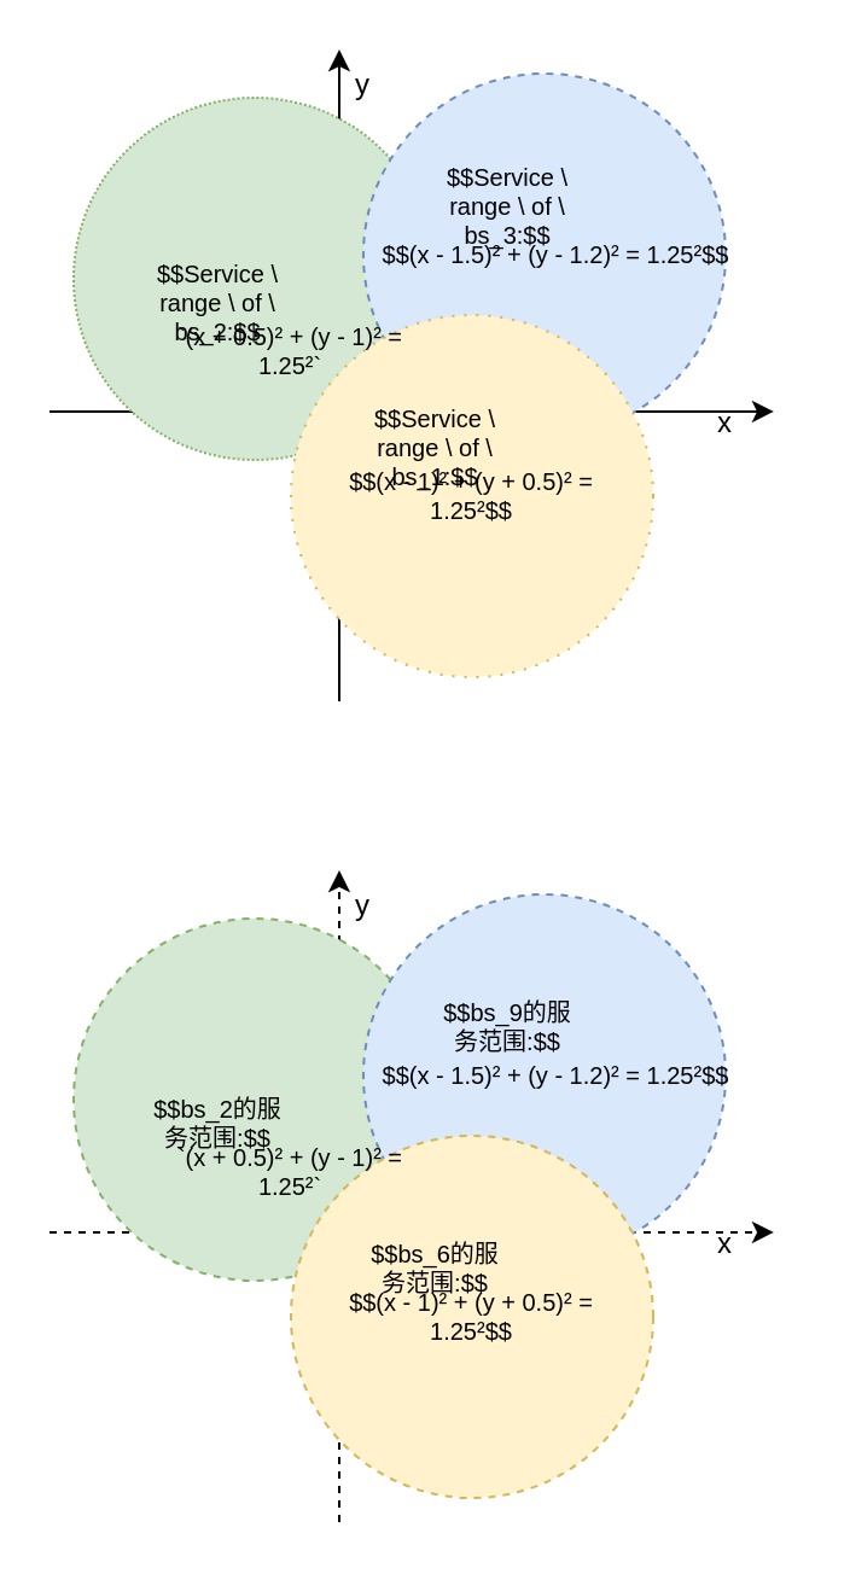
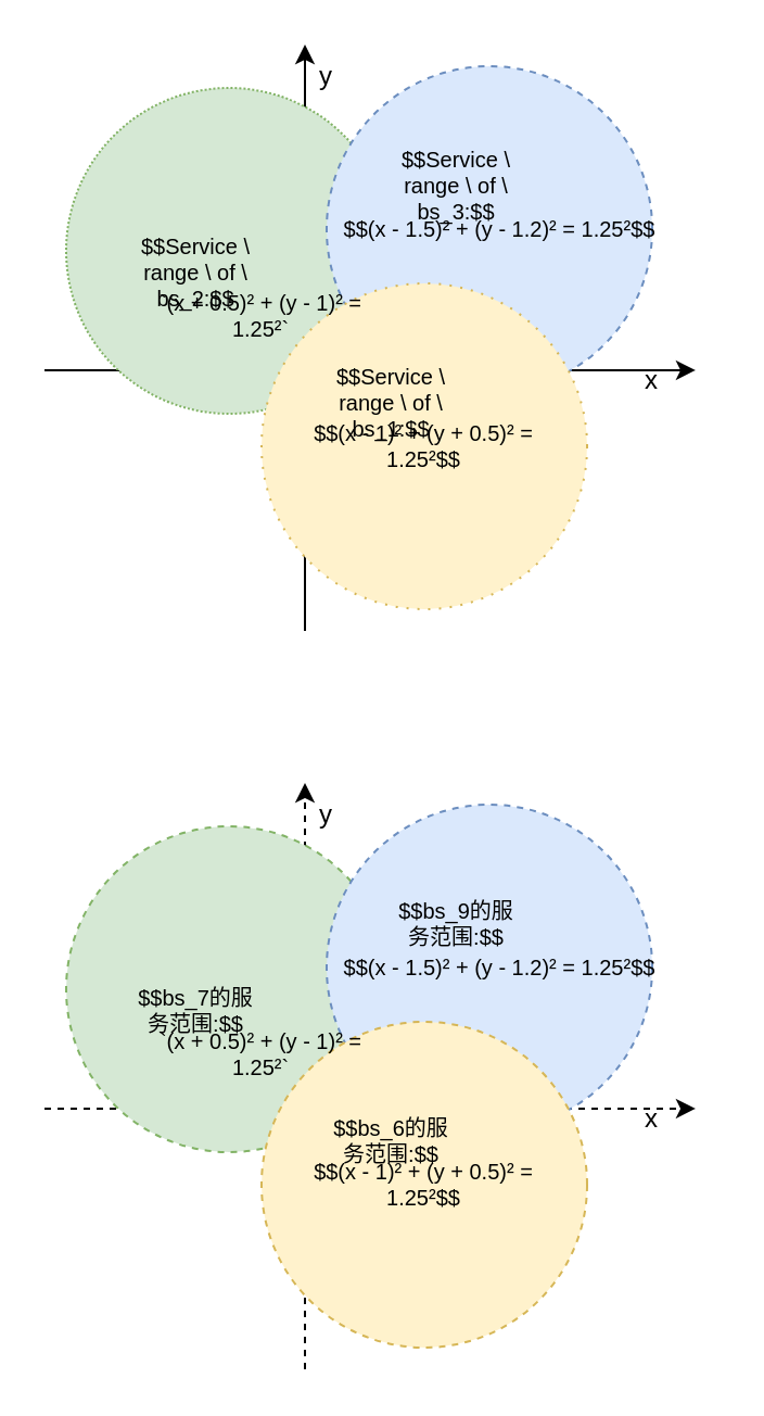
  <mxCell id="0" />
  <mxCell id="1" parent="0" />
  <mxCell id="2" value="" style="endArrow=classic;html=1;rounded=0;" parent="1" edge="1"><mxGeometry width="50" height="50" relative="1" as="geometry"><mxPoint x="140" y="290" as="sourcePoint" /><mxPoint x="140" y="20" as="targetPoint" /></mxGeometry></mxCell>
  <mxCell id="3" value="" style="endArrow=classic;html=1;rounded=0;entryX=0.833;entryY=0.333;entryDx=0;entryDy=0;entryPerimeter=0;" parent="1" target="7" edge="1"><mxGeometry width="50" height="50" relative="1" as="geometry"><mxPoint x="20" y="170" as="sourcePoint" /><mxPoint x="360" y="170" as="targetPoint" /></mxGeometry></mxCell>
  <mxCell id="4" value="" style="ellipse;whiteSpace=wrap;html=1;aspect=fixed;dashed=1;dashPattern=1 1;fillColor=#d5e8d4;strokeColor=#82b366;" parent="1" vertex="1"><mxGeometry x="30" y="40" width="150" height="150" as="geometry" /></mxCell>
  <mxCell id="5" value="" style="ellipse;whiteSpace=wrap;html=1;aspect=fixed;dashed=1;fillColor=#dae8fc;strokeColor=#6c8ebf;" parent="1" vertex="1"><mxGeometry x="150" y="30" width="150" height="150" as="geometry" /></mxCell>
  <mxCell id="6" value="" style="ellipse;whiteSpace=wrap;html=1;aspect=fixed;dashed=1;dashPattern=1 4;fillColor=#fff2cc;strokeColor=#d6b656;" parent="1" vertex="1"><mxGeometry x="120" y="130" width="150" height="150" as="geometry" /></mxCell>
  <mxCell id="7" value="x" style="text;html=1;strokeColor=none;fillColor=none;align=center;verticalAlign=middle;whiteSpace=wrap;rounded=0;dashed=1;dashPattern=1 4;" parent="1" vertex="1"><mxGeometry x="270" y="160" width="60" height="30" as="geometry" /></mxCell>
  <mxCell id="8" value="y" style="text;html=1;strokeColor=none;fillColor=none;align=center;verticalAlign=middle;whiteSpace=wrap;rounded=0;dashed=1;dashPattern=1 4;" parent="1" vertex="1"><mxGeometry x="120" y="20" width="60" height="30" as="geometry" /></mxCell>
  <mxCell id="9" value="&lt;font style=&quot;font-size: 10px&quot;&gt;$$(x - 1.5)² + (y - 1.2)² = 1.25²$$&lt;/font&gt;" style="text;html=1;strokeColor=none;fillColor=none;align=center;verticalAlign=middle;whiteSpace=wrap;rounded=0;dashed=1;dashPattern=1 4;" parent="1" vertex="1"><mxGeometry x="150" y="90" width="160" height="30" as="geometry" /></mxCell>
  <mxCell id="10" value="`(x + 0.5)² + (y - 1)² = 1.25²`" style="text;html=1;strokeColor=none;fillColor=none;align=center;verticalAlign=middle;whiteSpace=wrap;rounded=0;dashed=1;dashPattern=1 4;fontSize=10;" parent="1" vertex="1"><mxGeometry x="60" y="130" width="120" height="30" as="geometry" /></mxCell>
  <mxCell id="11" value="$$(x - 1)² + (y + 0.5)² = 1.25²$$" style="text;html=1;strokeColor=none;fillColor=none;align=center;verticalAlign=middle;whiteSpace=wrap;rounded=0;dashed=1;dashPattern=1 4;fontSize=10;" parent="1" vertex="1"><mxGeometry x="132" y="190" width="126" height="30" as="geometry" /></mxCell>
  <mxCell id="12" value="$$Service \ range \ of \ bs_2:$$" style="text;html=1;strokeColor=none;fillColor=none;align=center;verticalAlign=middle;whiteSpace=wrap;rounded=0;dashed=1;dashPattern=1 4;fontSize=10;" parent="1" vertex="1"><mxGeometry x="60" y="110" width="60" height="30" as="geometry" /></mxCell>
  <mxCell id="13" value="$$Service \ range \ of \ bs_3:$$" style="text;html=1;strokeColor=none;fillColor=none;align=center;verticalAlign=middle;whiteSpace=wrap;rounded=0;dashed=1;dashPattern=1 4;fontSize=10;" parent="1" vertex="1"><mxGeometry x="180" y="70" width="60" height="30" as="geometry" /></mxCell>
  <mxCell id="14" value="$$Service \ range \ of \ bs_1:$$" style="text;html=1;strokeColor=none;fillColor=none;align=center;verticalAlign=middle;whiteSpace=wrap;rounded=0;dashed=1;dashPattern=1 4;fontSize=10;" parent="1" vertex="1"><mxGeometry x="150" y="170" width="60" height="30" as="geometry" /></mxCell>
  <mxCell id="15" value="" style="endArrow=classic;html=1;rounded=0;dashed=1;" edge="1" parent="1"><mxGeometry width="50" height="50" relative="1" as="geometry"><mxPoint x="140" y="630" as="sourcePoint" /><mxPoint x="140" y="360" as="targetPoint" /></mxGeometry></mxCell>
  <mxCell id="16" value="" style="endArrow=classic;html=1;rounded=0;entryX=0.833;entryY=0.333;entryDx=0;entryDy=0;entryPerimeter=0;dashed=1;" edge="1" parent="1" target="20"><mxGeometry width="50" height="50" relative="1" as="geometry"><mxPoint x="20" y="510" as="sourcePoint" /><mxPoint x="360" y="510" as="targetPoint" /></mxGeometry></mxCell>
  <mxCell id="17" value="" style="ellipse;whiteSpace=wrap;html=1;aspect=fixed;dashed=1;fillColor=#d5e8d4;strokeColor=#82b366;" vertex="1" parent="1"><mxGeometry x="30" y="380" width="150" height="150" as="geometry" /></mxCell>
  <mxCell id="18" value="" style="ellipse;whiteSpace=wrap;html=1;aspect=fixed;dashed=1;fillColor=#dae8fc;strokeColor=#6c8ebf;" vertex="1" parent="1"><mxGeometry x="150" y="370" width="150" height="150" as="geometry" /></mxCell>
  <mxCell id="19" value="" style="ellipse;whiteSpace=wrap;html=1;aspect=fixed;dashed=1;fillColor=#fff2cc;strokeColor=#d6b656;" vertex="1" parent="1"><mxGeometry x="120" y="470" width="150" height="150" as="geometry" /></mxCell>
  <mxCell id="20" value="x" style="text;html=1;strokeColor=none;fillColor=none;align=center;verticalAlign=middle;whiteSpace=wrap;rounded=0;dashed=1;dashPattern=1 4;" vertex="1" parent="1"><mxGeometry x="270" y="500" width="60" height="30" as="geometry" /></mxCell>
  <mxCell id="21" value="y" style="text;html=1;strokeColor=none;fillColor=none;align=center;verticalAlign=middle;whiteSpace=wrap;rounded=0;dashed=1;dashPattern=1 4;" vertex="1" parent="1"><mxGeometry x="120" y="360" width="60" height="30" as="geometry" /></mxCell>
  <mxCell id="22" value="&lt;font style=&quot;font-size: 10px&quot;&gt;$$(x - 1.5)² + (y - 1.2)² = 1.25²$$&lt;/font&gt;" style="text;html=1;strokeColor=none;fillColor=none;align=center;verticalAlign=middle;whiteSpace=wrap;rounded=0;dashed=1;dashPattern=1 4;" vertex="1" parent="1"><mxGeometry x="150" y="430" width="160" height="30" as="geometry" /></mxCell>
  <mxCell id="23" value="`(x + 0.5)² + (y - 1)² = 1.25²`" style="text;html=1;strokeColor=none;fillColor=none;align=center;verticalAlign=middle;whiteSpace=wrap;rounded=0;dashed=1;dashPattern=1 4;fontSize=10;" vertex="1" parent="1"><mxGeometry x="60" y="470" width="120" height="30" as="geometry" /></mxCell>
  <mxCell id="24" value="$$(x - 1)² + (y + 0.5)² = 1.25²$$" style="text;html=1;strokeColor=none;fillColor=none;align=center;verticalAlign=middle;whiteSpace=wrap;rounded=0;dashed=1;dashPattern=1 4;fontSize=10;" vertex="1" parent="1"><mxGeometry x="132" y="530" width="126" height="30" as="geometry" /></mxCell>
- <mxCell id="25" value="$$bs_2的服务范围:$$" style="text;html=1;strokeColor=none;fillColor=none;align=center;verticalAlign=middle;whiteSpace=wrap;rounded=0;dashed=1;dashPattern=1 4;fontSize=10;" vertex="1" parent="1"><mxGeometry x="60" y="450" width="60" height="30" as="geometry" /></mxCell>
+ <mxCell id="25" value="$$bs_7的服务范围:$$" style="text;html=1;strokeColor=none;fillColor=none;align=center;verticalAlign=middle;whiteSpace=wrap;rounded=0;dashed=1;dashPattern=1 4;fontSize=10;" vertex="1" parent="1"><mxGeometry x="60" y="450" width="60" height="30" as="geometry" /></mxCell>
  <mxCell id="26" value="$$bs_9的服务范围:$$" style="text;html=1;strokeColor=none;fillColor=none;align=center;verticalAlign=middle;whiteSpace=wrap;rounded=0;dashed=1;dashPattern=1 4;fontSize=10;" vertex="1" parent="1"><mxGeometry x="180" y="410" width="60" height="30" as="geometry" /></mxCell>
  <mxCell id="27" value="$$bs_6的服务范围:$$" style="text;html=1;strokeColor=none;fillColor=none;align=center;verticalAlign=middle;whiteSpace=wrap;rounded=0;dashed=1;dashPattern=1 4;fontSize=10;" vertex="1" parent="1"><mxGeometry x="150" y="510" width="60" height="30" as="geometry" /></mxCell>
